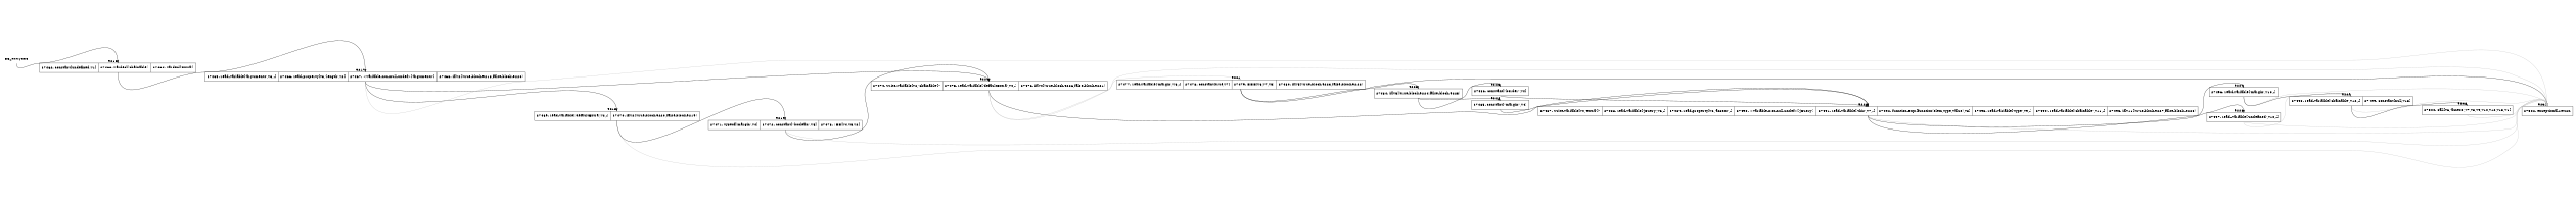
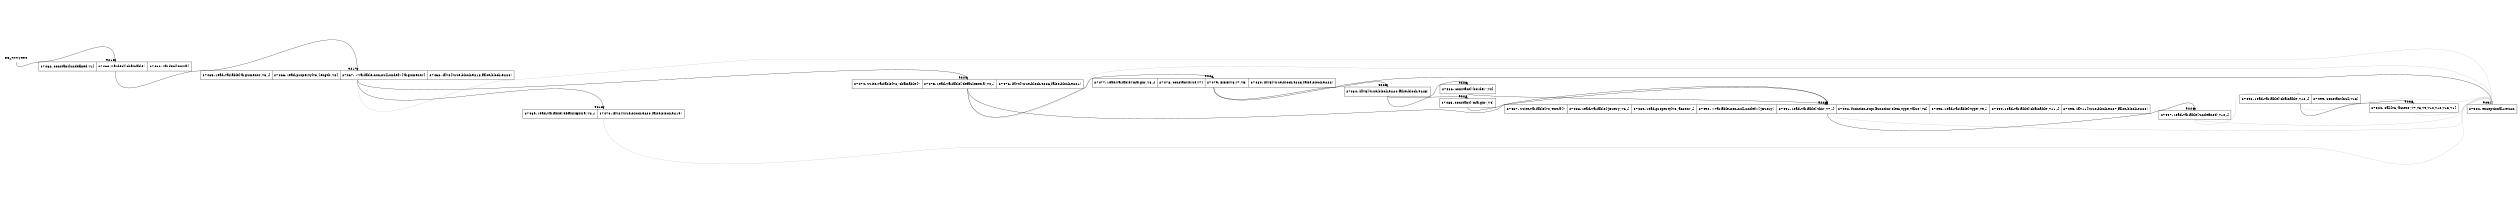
  digraph {
    rankdir=LR
    node [shape=record]
    edge [headport=n tailport=s]
    n1 [label=BB_entry556 shape=none]
    n2 [label="{27462: constant[undefined,v1]|27463: vardecl['chainable']|27464: vardecl['extra']}"]
    n3 [label="{27465: read-variable['arguments',v3,-]|27466: read-property[v3,'length',v2]|27467: \<variable-non-null-undef\>['arguments']|27468: if[v2](true-block:9218,false-block:9220)}"]
    n4 [label="{27474: write-variable[v2,'chainable']*|27475: read-variable['defaultExtra',v4,-]|27476: if[v4](true-block:9226,false-block:9221)}"]
    n5 [label="{27469: read-variable['defaultExtra',v2,-]|27470: if[v2](true-block:9220,false-block:9219)}"]
    n6 [label="{27502: exceptional-return}"]
    n7 [label="{27487: write-variable[v4,'extra']*|27488: read-variable['jQuery',v6,-]|27489: read-property[v6,'access',-]|27490: \<variable-non-null-undef\>['jQuery']|27491: read-variable['this',v7,-]|27492: function-expr[function(elem,type,value),v8]|27493: read-variable['type',v9,-]|27494: read-variable['chainable',v11,-]|27495: if[v11](true-block:9227,false-block:9228)}"]
    n8 [label="{27477: read-variable['margin',v6,-]|27478: constant[true,v7]|27479: ===[v6,v7,v5]|27480: if[v5](true-block:9223,false-block:9222)}"]
-   n9 [label="{27471: typeof['margin',v4]|27472: constant[\"boolean\",v5]|27473: !==[v4,v5,v2]}"]
-   n10 [label="{27496: read-variable['margin',v10,-]}"]
    n11 [label="{27497: read-variable['undefined',v10,-]}"]
    n12 [label="{27484: if[v5](true-block:9224,false-block:9225)}"]
    n13 [label="{27498: read-variable['chainable',v12,-]|27499: constant[null,v13]}"]
    n14 [label="{27485: constant[\"margin\",v4]}"]
    n15 [label="{27486: constant[\"border\",v4]}"]
    n16 [label="{27500: call[v6,'access',v7,v8,v9,v10,v12,v13,v1]}"]
    n1 -> n2 [headlabel="    9216"]
    n2 -> n3 [headlabel="      9217"]
    n3 -> n4 [headlabel="      9220"]
    n3 -> n5 [headlabel="      9218"]
    n3 -> n6 [color=gray headlabel="      9232"]
    n4 -> n6 [color=gray]
    n4 -> n7 [headlabel="      9226"]
-   n4 -> n8 [headlabel="      9221" color=gray]
+   n4 -> n8 [headlabel="      9221"]
    n5 -> n6 [color=gray]
-   n5 -> n9 [headlabel="      9219"]
    n7 -> n6 [color=gray]
-   n7 -> n10 [headlabel="      9227"]
    n7 -> n11 [headlabel="      9228"]
    n8 -> n6 [color=black]
    n8 -> n12 [headlabel="      9223"]
-   n9 -> n4
-   n9 -> n6 [color=gray]
-   n10 -> n6 [color=gray]
-   n10 -> n13 [headlabel="      9229"]
    n11 -> n6 [color=gray]
    n11 -> n13 [color=gray]
    n12 -> n14 [headlabel="      9224"]
    n12 -> n15 [headlabel="      9225"]
    n13 -> n6 [color=gray]
    n13 -> n16 [headlabel="      9230"]
    n14 -> n7
    n15 -> n7
    n16 -> n6 [color=gray]
  }
